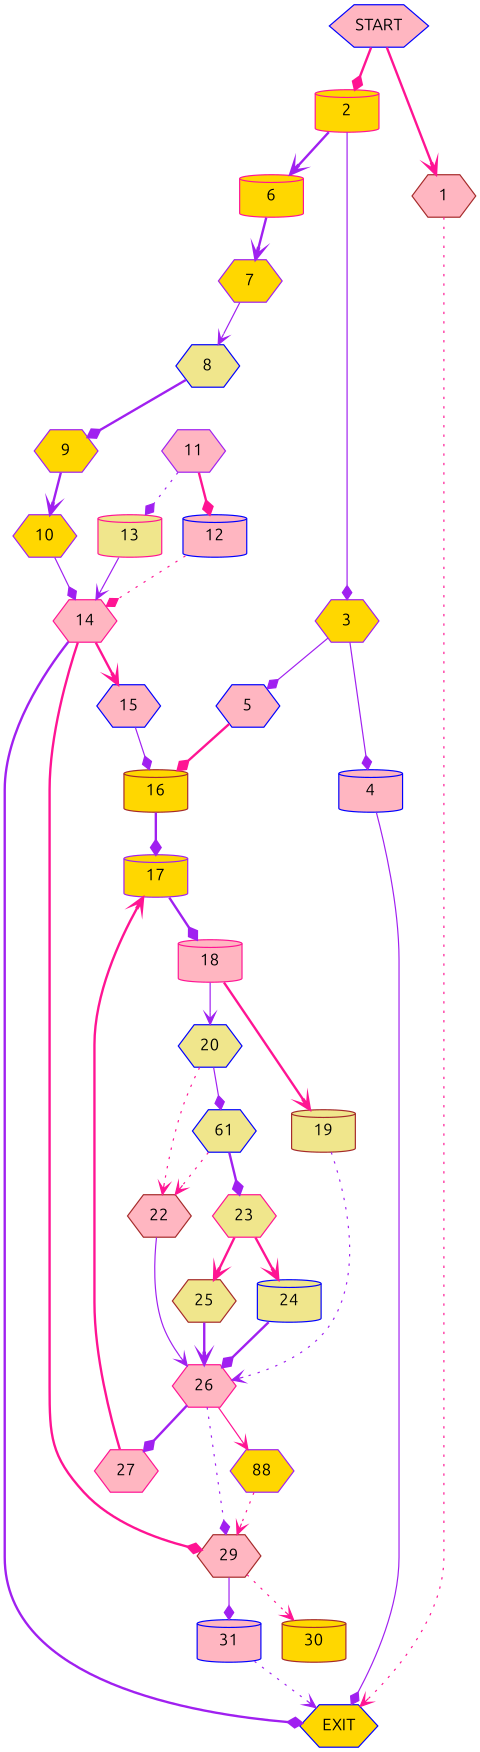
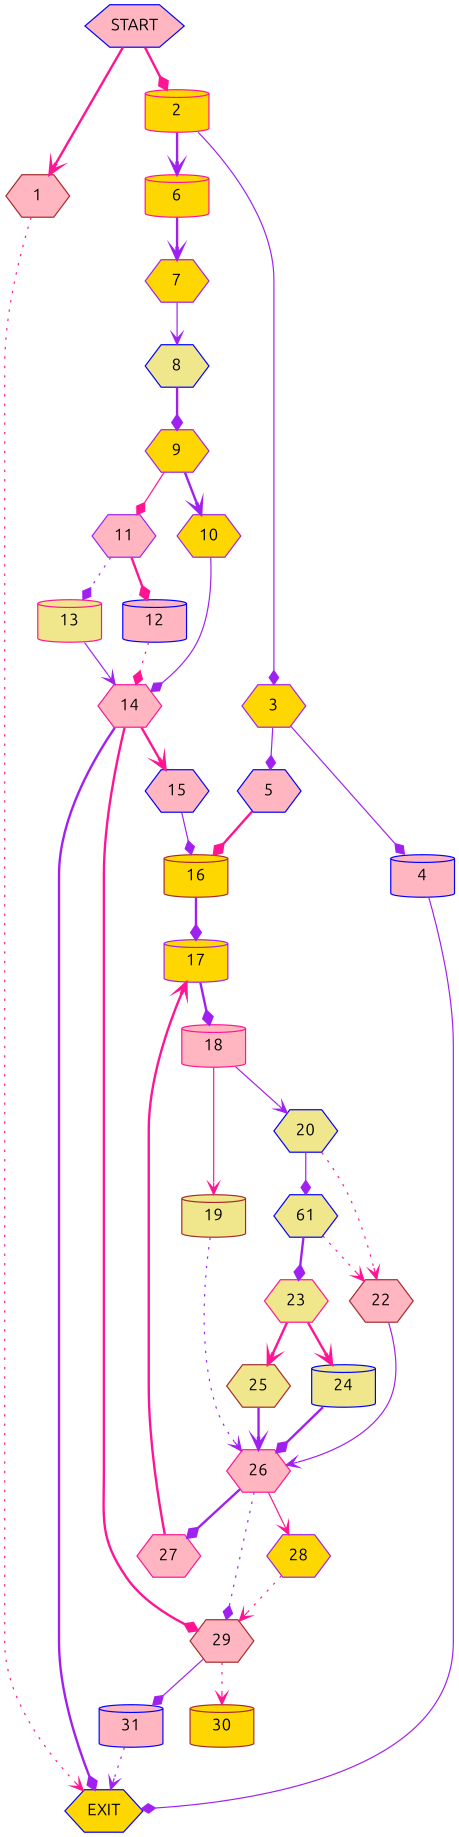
  digraph {
    fontname=Ubuntu
    node [color=blue fillcolor=lightpink fontname=Ubuntu shape=hexagon style=filled]
    edge [arrowhead=diamond color=purple fontname=Ubuntu style=bold]
    n1 [label=START]
    1 [color=brown]
    2 [color=deeppink fillcolor=gold shape=cylinder]
    n4 [fillcolor=gold label=EXIT]
    3 [color=purple fillcolor=gold]
    6 [color=deeppink fillcolor=gold shape=cylinder]
    4 [shape=cylinder]
    5
    7 [color=purple fillcolor=gold]
    16 [color=brown fillcolor=gold shape=cylinder]
    17 [color=purple fillcolor=gold shape=cylinder]
    8 [fillcolor=khaki]
    9 [color=purple fillcolor=gold]
    10 [color=purple fillcolor=gold]
    11 [color=purple]
    14 [color=deeppink]
    12 [shape=cylinder]
    13 [color=deeppink fillcolor=khaki shape=cylinder]
    15
    29 [color=brown]
    30 [color=brown fillcolor=gold shape=cylinder]
    31 [shape=cylinder]
    18 [color=deeppink shape=cylinder]
    19 [color=brown fillcolor=khaki shape=cylinder]
    20 [fillcolor=khaki]
    26 [color=deeppink]
    n27 [fillcolor=khaki label=61]
    22 [color=brown]
    27 [color=deeppink]
-   28 [color=purple fillcolor=gold label=88]
+   28 [color=purple fillcolor=gold]
    23 [color=deeppink fillcolor=khaki]
    24 [fillcolor=khaki shape=cylinder]
    25 [color=brown fillcolor=khaki]
    n1 -> 1 [arrowhead=vee color=deeppink]
    n1 -> 2 [color=deeppink]
    1 -> n4 [arrowhead=vee color=deeppink style=dotted]
    2 -> 3 [style=solid]
    2 -> 6 [arrowhead=vee]
    3 -> 4 [style=solid]
    3 -> 5 [style=solid]
    6 -> 7 [arrowhead=vee]
    4 -> n4 [style=solid]
    5 -> 16 [color=deeppink]
    7 -> 8 [arrowhead=vee style=solid]
    16 -> 17
    17 -> 18
    8 -> 9
    9 -> 10 [arrowhead=vee]
+   9 -> 11 [color=deeppink style=solid]
    10 -> 14 [style=solid]
    11 -> 12 [color=deeppink]
    11 -> 13 [style=dotted]
    14 -> n4
    14 -> 15 [arrowhead=vee color=deeppink]
    14 -> 29 [color=deeppink tailport=s2]
    12 -> 14 [color=deeppink style=dotted]
    13 -> 14 [arrowhead=vee style=solid]
    15 -> 16 [style=solid]
    29 -> 30 [arrowhead=vee color=deeppink style=dotted]
    29 -> 31 [style=solid]
    31 -> n4 [arrowhead=vee style=dotted]
-   18 -> 19 [arrowhead=vee color=deeppink]
+   18 -> 19 [arrowhead=vee color=deeppink style=solid]
    18 -> 20 [arrowhead=vee style=solid]
    19 -> 26 [arrowhead=vee style=dotted]
    20 -> n27 [style=solid]
    20 -> 22 [arrowhead=vee color=deeppink style=dotted]
    26 -> 29 [style=dotted tailport=s3]
    26 -> 27
    26 -> 28 [arrowhead=vee color=deeppink style=solid tailport=s2]
    n27 -> 22 [arrowhead=vee color=deeppink style=dotted]
    n27 -> 23
    22 -> 26 [arrowhead=vee style=solid]
    27 -> 17 [arrowhead=vee color=deeppink]
    28 -> 29 [arrowhead=vee color=deeppink style=dotted]
    23 -> 24 [arrowhead=vee color=deeppink]
    23 -> 25 [arrowhead=vee color=deeppink]
    24 -> 26
    25 -> 26 [arrowhead=vee]
  }
